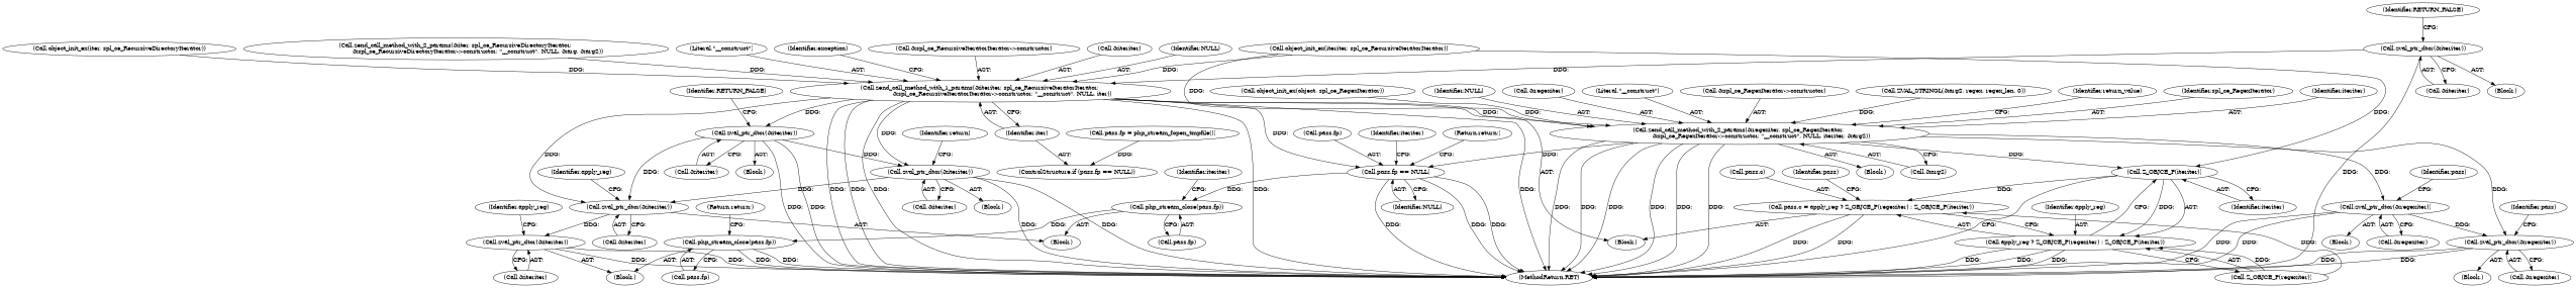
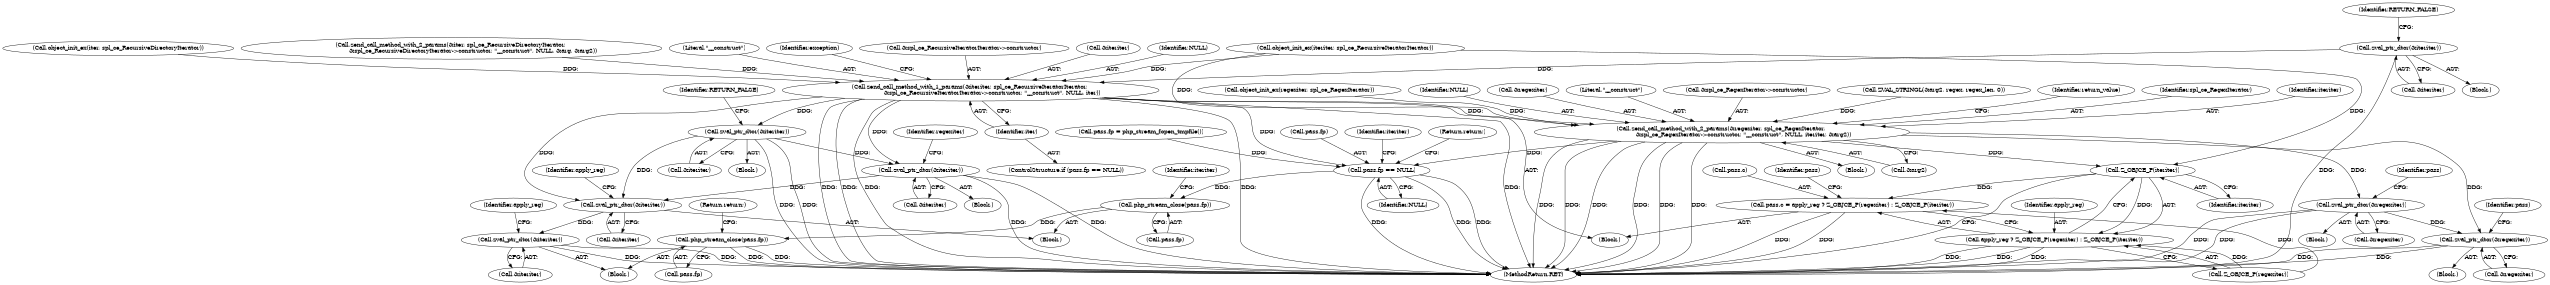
  digraph {
    n1 [label="(Call,zval_ptr_dtor(&iteriter))"]
    n2 [label="(Call,zend_call_method_with_1_params(&iteriter, spl_ce_RecursiveIteratorIterator, \n                        &spl_ce_RecursiveIteratorIterator->constructor, \"__construct\", NULL, iter))"]
    n3 [label="(MethodReturn,RET)"]
    n4 [label="(Call,&iteriter)"]
    n5 [label="(Block,)"]
    n6 [label="(Call,zval_ptr_dtor(&iteriter))"]
    n7 [label="(Call,zval_ptr_dtor(&iteriter))"]
    n8 [label="(Call,zval_ptr_dtor(&iteriter))"]
    n9 [label="(Call,zend_call_method_with_2_params(&regexiter, spl_ce_RegexIterator, \n                        &spl_ce_RegexIterator->constructor, \"__construct\", NULL, iteriter, &arg2))"]
    n10 [label="(Call,pass.fp == NULL)"]
    n11 [label="(Block,)"]
    n12 [label="(Identifier,iter)"]
    n13 [label="(Block,)"]
    n14 [label="(Call,&iteriter)"]
    n15 [label="(Call,&iteriter)"]
    n16 [label="(Block,)"]
    n17 [label="(Call,zval_ptr_dtor(&iteriter))"]
    n18 [label="(Block,)"]
    n19 [label="(Call,&iteriter)"]
    n20 [label="(Call,Z_OBJCE_P(iteriter))"]
    n21 [label="(Call,zval_ptr_dtor(&regexiter))"]
    n22 [label="(Call,zval_ptr_dtor(&regexiter))"]
    n23 [label="(Block,)"]
    n24 [label="(Call,&arg2)"]
    n25 [label="(Call,php_stream_close(pass.fp))"]
    n26 [label="(Identifier,NULL)"]
    n27 [label="(ControlStructure,if (pass.fp == NULL))"]
    n28 [label="(Block,)"]
    n29 [label="(Call,&iteriter)"]
    n30 [label="(Call,pass.c = apply_reg ? Z_OBJCE_P(regexiter) : Z_OBJCE_P(iteriter))"]
    n31 [label="(Call,apply_reg ? Z_OBJCE_P(regexiter) : Z_OBJCE_P(iteriter))"]
    n32 [label="(Identifier,iteriter)"]
    n33 [label="(Block,)"]
    n34 [label="(Call,&regexiter)"]
    n35 [label="(Block,)"]
    n36 [label="(Call,&regexiter)"]
    n37 [label="(Call,Z_OBJCE_P(regexiter))"]
    n38 [label="(Call,php_stream_close(pass.fp))"]
    n39 [label="(Call,pass.fp)"]
    n40 [label="(Call,pass.fp)"]
    n41 [label="(Identifier,apply_reg)"]
    n42 [label="(Identifier,apply_reg)"]
    n43 [label="(Call,&iteriter)"]
    n44 [label="(Identifier,RETURN_FALSE)"]
    n45 [label="(Identifier,NULL)"]
    n46 [label="(Identifier,return_value)"]
    n47 [label="(Call,pass.c)"]
    n48 [label="(Call,object_init_ex(iteriter, spl_ce_RecursiveIteratorIterator))"]
    n49 [label="(Identifier,pass)"]
    n50 [label="(Call,object_init_ex(iter, spl_ce_RecursiveDirectoryIterator))"]
    n51 [label="(Call,zend_call_method_with_2_params(&iter, spl_ce_RecursiveDirectoryIterator, \n                        &spl_ce_RecursiveDirectoryIterator->constructor, \"__construct\", NULL, &arg, &arg2))"]
    n52 [label="(Identifier,spl_ce_RegexIterator)"]
    n53 [label="(Literal,\"__construct\")"]
    n54 [label="(Call,pass.fp)"]
    n55 [label="(Identifier,iteriter)"]
    n56 [label="(Identifier,iteriter)"]
    n57 [label="(Return,return;)"]
    n58 [label="(Identifier,pass)"]
-   n59 [label="(Call,object_init_ex(object, spl_ce_RegexIterator))"]
+   n59 [label="(Call,object_init_ex(regexiter, spl_ce_RegexIterator))"]
    n60 [label="(Call,pass.fp = php_stream_fopen_tmpfile())"]
    n61 [label="(Identifier,pass)"]
    n62 [label="(Identifier,NULL)"]
    n63 [label="(Identifier,exception)"]
    n64 [label="(Call,&regexiter)"]
    n65 [label="(Literal,\"__construct\")"]
    n66 [label="(Identifier,apply_reg)"]
    n67 [label="(Identifier,RETURN_FALSE)"]
-   n68 [label="(Identifier,return)"]
+   n68 [label="(Identifier,regexiter)"]
    n69 [label="(Return,return;)"]
    n70 [label="(Identifier,iteriter)"]
    n71 [label="(Call,&spl_ce_RegexIterator->constructor)"]
    n72 [label="(Call,ZVAL_STRINGL(&arg2, regex, regex_len, 0))"]
    n73 [label="(Call,&spl_ce_RecursiveIteratorIterator->constructor)"]
    n1 -> n2 [label="DDG: "]
    n1 -> n3 [label="DDG: "]
    n1 -> n4 [label="CFG: "]
    n1 -> n5 [label="AST: "]
    n2 -> n3 [label="DDG: "]
    n2 -> n3 [label="DDG: "]
    n2 -> n3 [label="DDG: "]
    n2 -> n3 [label="DDG: "]
    n2 -> n3 [label="DDG: "]
    n2 -> n6 [label="DDG: "]
    n2 -> n7 [label="DDG: "]
    n2 -> n8 [label="DDG: "]
    n2 -> n9 [label="DDG: "]
    n2 -> n10 [label="DDG: "]
    n2 -> n11 [label="AST: "]
    n2 -> n12 [label="CFG: "]
    n4 -> n1 [label="AST: "]
    n6 -> n3 [label="DDG: "]
    n6 -> n3 [label="DDG: "]
    n6 -> n7 [label="DDG: "]
    n6 -> n8 [label="DDG: "]
    n6 -> n13 [label="AST: "]
    n6 -> n14 [label="CFG: "]
    n7 -> n3 [label="DDG: "]
    n7 -> n3 [label="DDG: "]
    n7 -> n8 [label="DDG: "]
    n7 -> n15 [label="CFG: "]
    n7 -> n16 [label="AST: "]
    n8 -> n17 [label="DDG: "]
    n8 -> n18 [label="AST: "]
    n8 -> n19 [label="CFG: "]
    n9 -> n3 [label="DDG: "]
    n9 -> n3 [label="DDG: "]
    n9 -> n3 [label="DDG: "]
    n9 -> n3 [label="DDG: "]
    n9 -> n3 [label="DDG: "]
    n9 -> n3 [label="DDG: "]
    n9 -> n10 [label="DDG: "]
    n9 -> n20 [label="DDG: "]
    n9 -> n21 [label="DDG: "]
    n9 -> n22 [label="DDG: "]
    n9 -> n23 [label="AST: "]
    n9 -> n24 [label="CFG: "]
    n10 -> n3 [label="DDG: "]
    n10 -> n3 [label="DDG: "]
    n10 -> n3 [label="DDG: "]
    n10 -> n25 [label="DDG: "]
    n10 -> n26 [label="CFG: "]
    n12 -> n2 [label="AST: "]
    n12 -> n27 [label="AST: "]
    n14 -> n6 [label="AST: "]
    n15 -> n7 [label="AST: "]
    n17 -> n3 [label="DDG: "]
    n17 -> n3 [label="DDG: "]
    n17 -> n28 [label="AST: "]
    n17 -> n29 [label="CFG: "]
    n19 -> n8 [label="AST: "]
    n20 -> n3 [label="CFG: "]
    n20 -> n30 [label="DDG: "]
    n20 -> n31 [label="AST: "]
    n20 -> n31 [label="DDG: "]
    n20 -> n32 [label="CFG: "]
    n21 -> n3 [label="DDG: "]
    n21 -> n3 [label="DDG: "]
    n21 -> n22 [label="DDG: "]
    n21 -> n33 [label="AST: "]
    n21 -> n34 [label="CFG: "]
    n22 -> n3 [label="DDG: "]
    n22 -> n3 [label="DDG: "]
    n22 -> n35 [label="AST: "]
    n22 -> n36 [label="CFG: "]
    n24 -> n9 [label="AST: "]
    n25 -> n18 [label="AST: "]
    n25 -> n38 [label="DDG: "]
    n25 -> n39 [label="CFG: "]
    n26 -> n10 [label="AST: "]
    n29 -> n17 [label="AST: "]
    n30 -> n3 [label="DDG: "]
    n30 -> n3 [label="DDG: "]
    n30 -> n11 [label="AST: "]
    n30 -> n31 [label="CFG: "]
    n31 -> n3 [label="DDG: "]
    n31 -> n3 [label="DDG: "]
    n31 -> n3 [label="DDG: "]
    n31 -> n20 [label="CFG: "]
    n31 -> n30 [label="AST: "]
    n31 -> n37 [label="CFG: "]
    n32 -> n20 [label="AST: "]
    n34 -> n21 [label="AST: "]
    n36 -> n22 [label="AST: "]
    n37 -> n30 [label="DDG: "]
    n37 -> n31 [label="AST: "]
    n37 -> n31 [label="DDG: "]
    n38 -> n3 [label="DDG: "]
    n38 -> n3 [label="DDG: "]
    n38 -> n28 [label="AST: "]
    n38 -> n40 [label="CFG: "]
    n39 -> n25 [label="AST: "]
    n40 -> n38 [label="AST: "]
    n41 -> n17 [label="CFG: "]
    n42 -> n31 [label="AST: "]
    n43 -> n2 [label="AST: "]
    n44 -> n6 [label="CFG: "]
    n45 -> n2 [label="AST: "]
    n46 -> n9 [label="CFG: "]
    n47 -> n30 [label="AST: "]
    n48 -> n2 [label="DDG: "]
    n48 -> n9 [label="DDG: "]
    n48 -> n20 [label="DDG: "]
    n49 -> n30 [label="CFG: "]
    n50 -> n2 [label="DDG: "]
    n51 -> n2 [label="DDG: "]
    n52 -> n9 [label="AST: "]
    n53 -> n2 [label="AST: "]
    n54 -> n10 [label="AST: "]
    n55 -> n10 [label="CFG: "]
    n56 -> n9 [label="AST: "]
    n57 -> n38 [label="CFG: "]
    n58 -> n21 [label="CFG: "]
    n59 -> n9 [label="DDG: "]
-   n60 -> n27 [label="DDG: "]
+   n60 -> n10 [label="DDG: "]
    n61 -> n22 [label="CFG: "]
    n62 -> n9 [label="AST: "]
    n63 -> n2 [label="CFG: "]
    n64 -> n9 [label="AST: "]
    n65 -> n9 [label="AST: "]
    n66 -> n8 [label="CFG: "]
    n67 -> n1 [label="CFG: "]
    n68 -> n7 [label="CFG: "]
    n69 -> n10 [label="CFG: "]
    n70 -> n25 [label="CFG: "]
    n71 -> n9 [label="AST: "]
    n72 -> n9 [label="DDG: "]
    n73 -> n2 [label="AST: "]
  }
